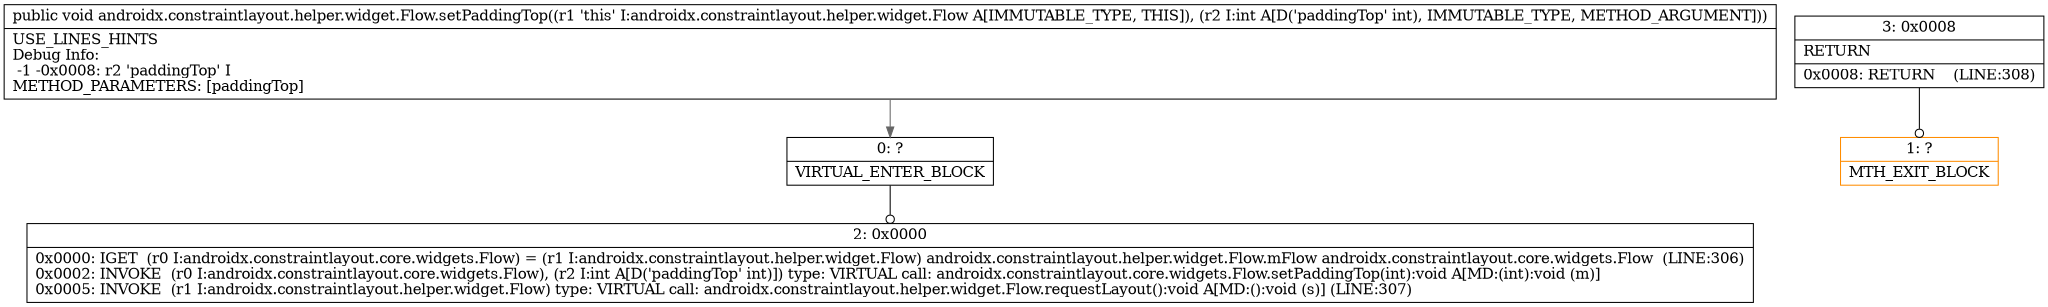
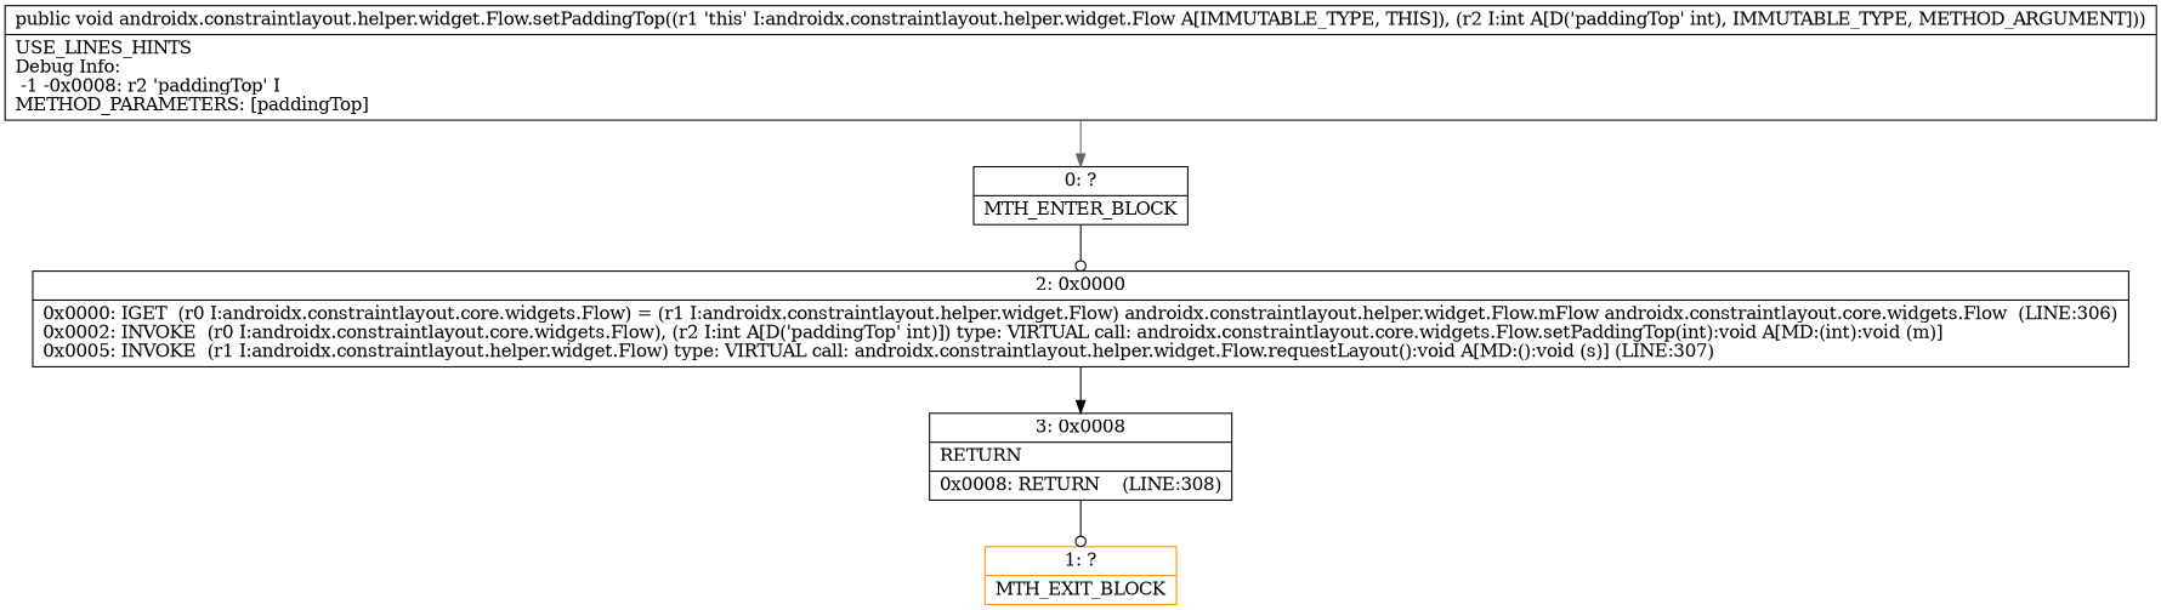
  digraph {
    node [color=black shape=record]
    edge [arrowhead=odot color=black]
-   n1 [label="{0\:\ ?|VIRTUAL_ENTER_BLOCK\l}"]
+   n1 [label="{0\:\ ?|MTH_ENTER_BLOCK\l}"]
    n2 [label="{2\:\ 0x0000|0x0000: IGET  (r0 I:androidx.constraintlayout.core.widgets.Flow) = (r1 I:androidx.constraintlayout.helper.widget.Flow) androidx.constraintlayout.helper.widget.Flow.mFlow androidx.constraintlayout.core.widgets.Flow  (LINE:306)\l0x0002: INVOKE  (r0 I:androidx.constraintlayout.core.widgets.Flow), (r2 I:int A[D('paddingTop' int)]) type: VIRTUAL call: androidx.constraintlayout.core.widgets.Flow.setPaddingTop(int):void A[MD:(int):void (m)]\l0x0005: INVOKE  (r1 I:androidx.constraintlayout.helper.widget.Flow) type: VIRTUAL call: androidx.constraintlayout.helper.widget.Flow.requestLayout():void A[MD:():void (s)] (LINE:307)\l}"]
    n3 [label="{3\:\ 0x0008|RETURN\l|0x0008: RETURN    (LINE:308)\l}"]
    n4 [color=darkorange label="{1\:\ ?|MTH_EXIT_BLOCK\l}"]
    n5 [label="{public void androidx.constraintlayout.helper.widget.Flow.setPaddingTop((r1 'this' I:androidx.constraintlayout.helper.widget.Flow A[IMMUTABLE_TYPE, THIS]), (r2 I:int A[D('paddingTop' int), IMMUTABLE_TYPE, METHOD_ARGUMENT]))  | USE_LINES_HINTS\lDebug Info:\l  \-1 \-0x0008: r2 'paddingTop' I\lMETHOD_PARAMETERS: [paddingTop]\l}"]
    n1 -> n2
+   n2 -> n3 [arrowhead=normal]
    n3 -> n4
    n5 -> n1 [arrowhead=normal color=gray40]
  }
